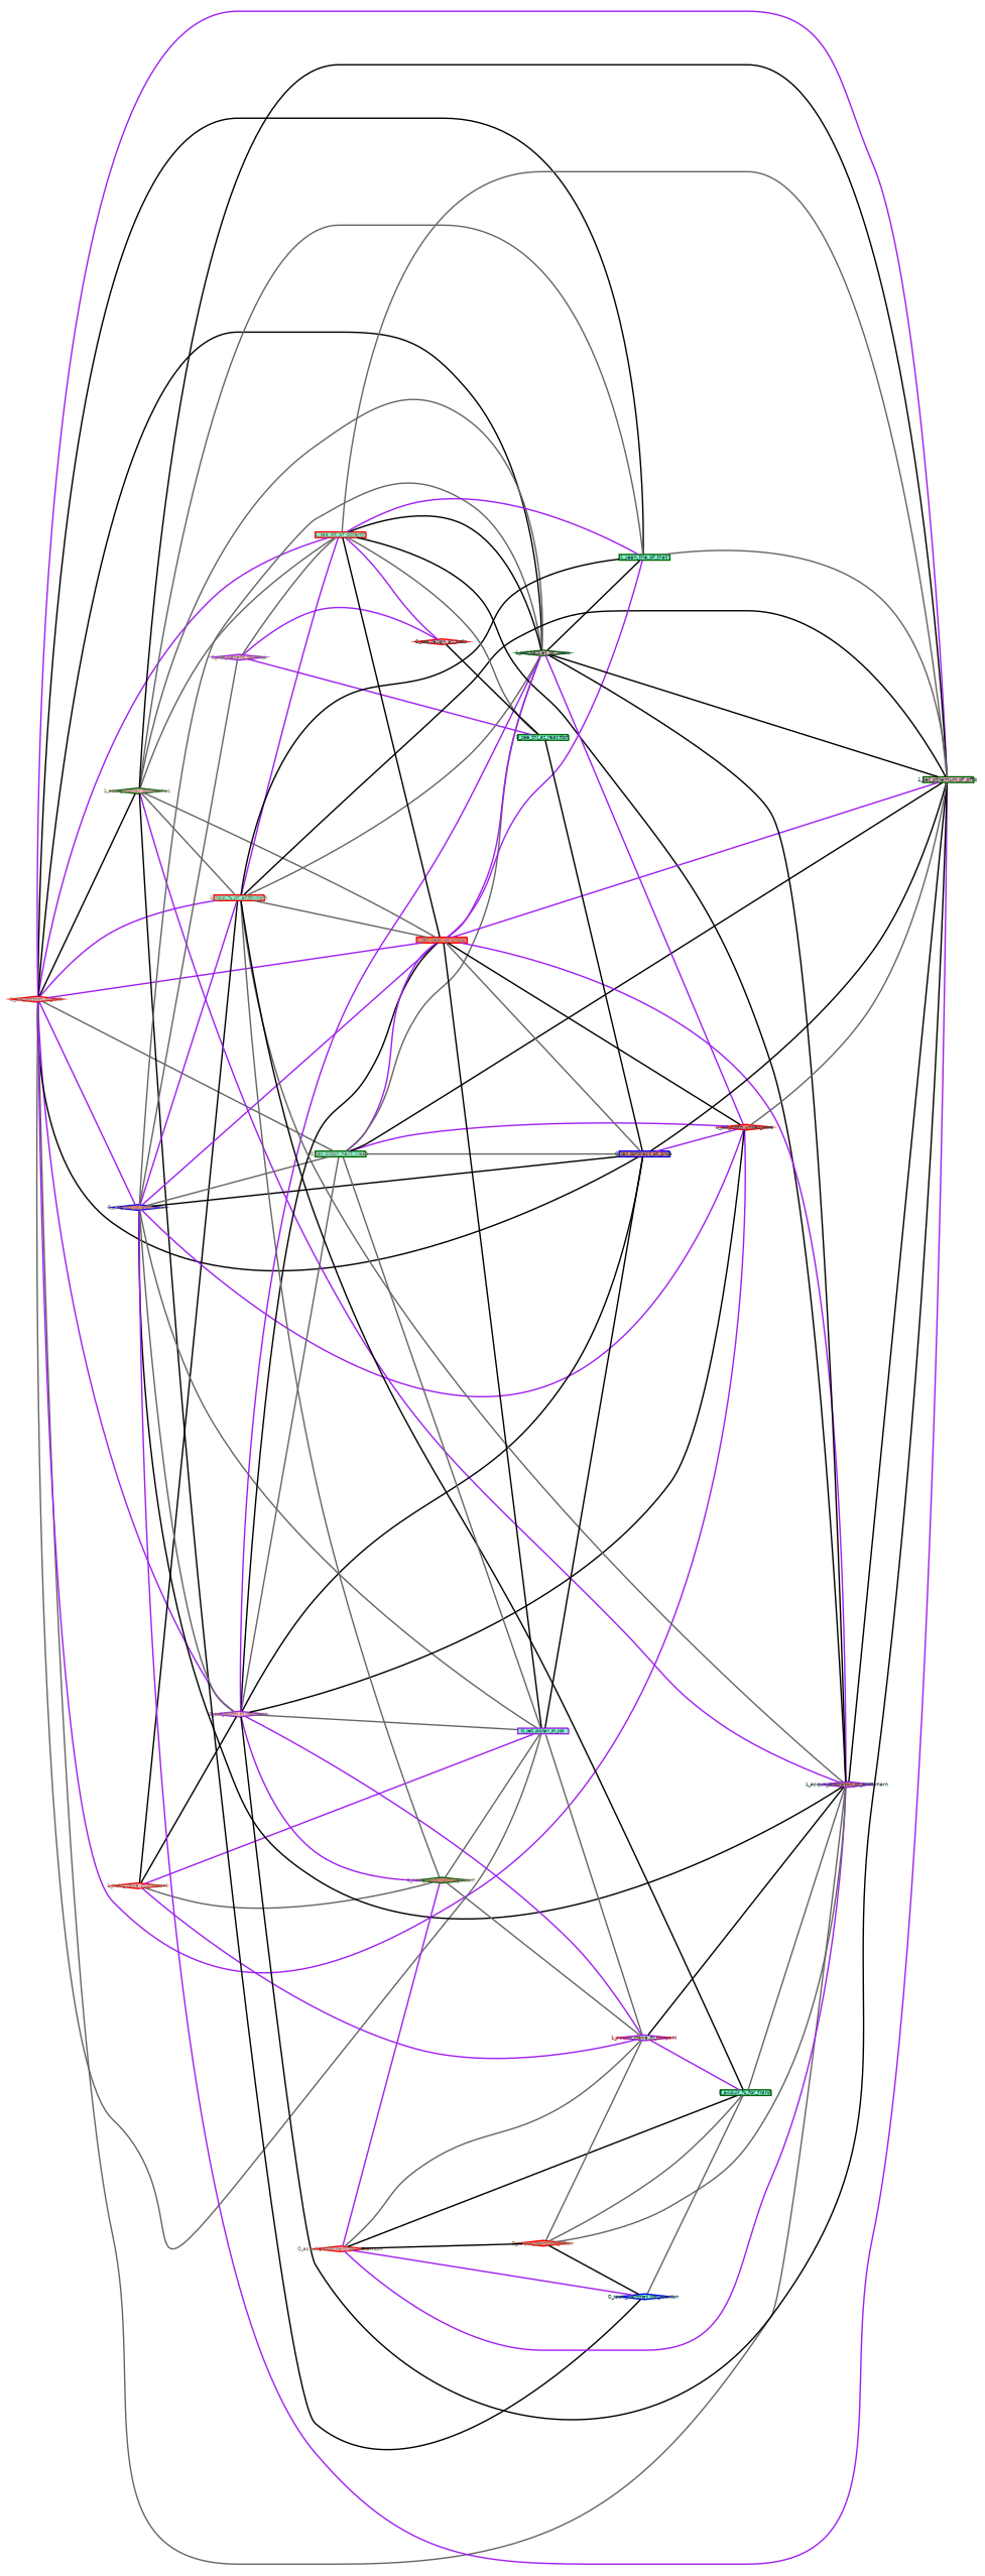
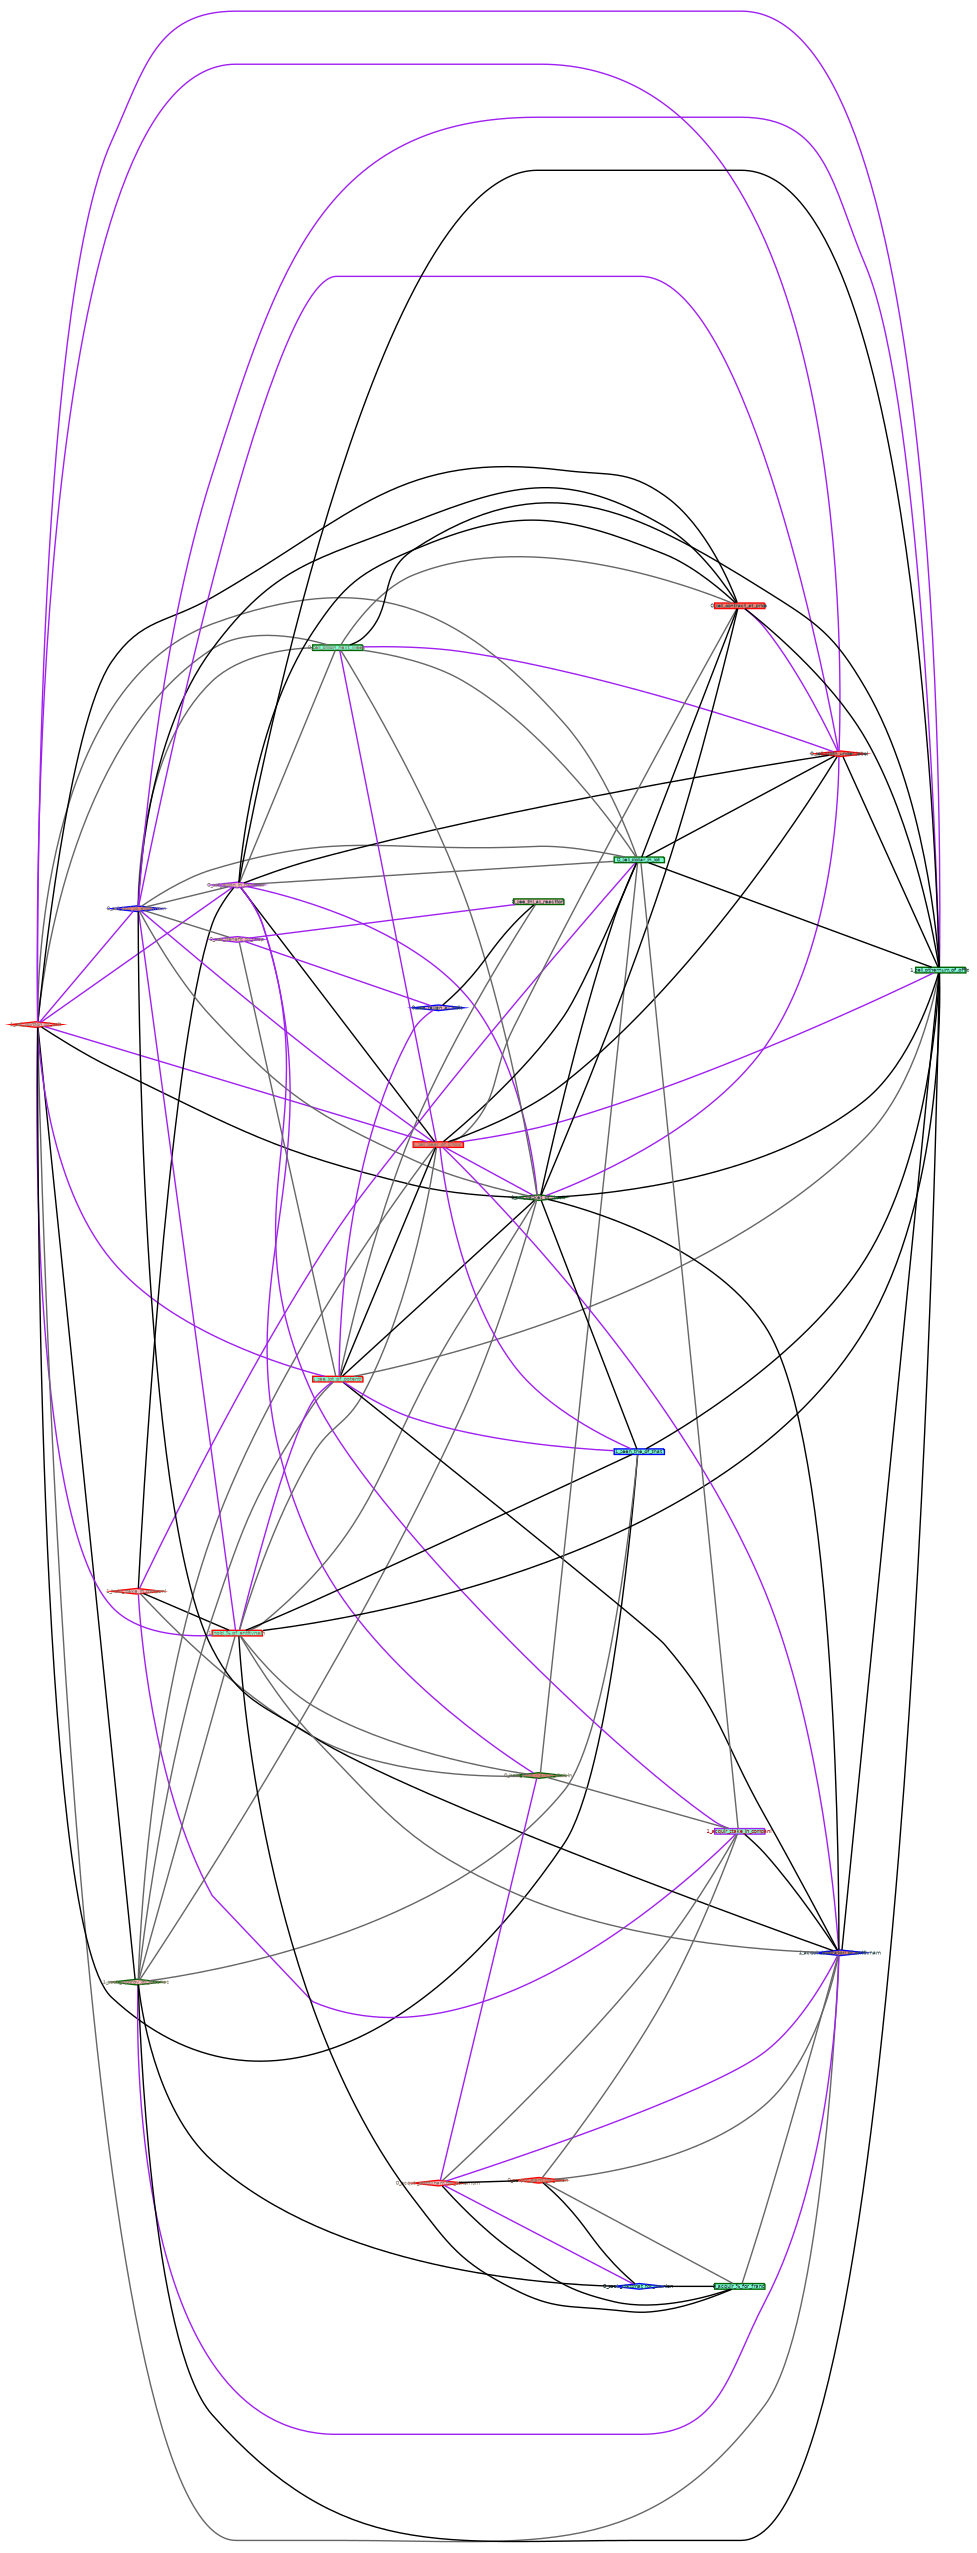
  graph {
    fontname=Lato
    rankdir=LR
    node [color=red fillcolor=lightpink fixedsize=true fontcolor="#8b7d6b" fontname=Lato fontsize=4 shape=diamond style=filled]
    edge [color=black fontname=Lato w=1]
    "1_sell_portion_of_unit " [height=.06 width=.5]
    "1_hold_stake_in_compani " [height=.06 width=.5]
    "1_seek_approv_of_purchas " [color=darkgreen height=.06 width=.5]
    "0_sell_busi_to_entitynam " [color=blue fillcolor=salmon height=.06 width=.5]
    "0_sell_billion_in_hardwar " [color=purple height=.06 width=.5]
    "0_acquir_entitynam_for_othernum " [height=.06 width=.5]
    "0_acquir_giant_for_billion " [fillcolor=salmon height=.06 width=.5]
    "0_see_benefit_to_drop " [color=purple height=.06 width=.5]
    "1_hold_%_of_entitynam " [fillcolor=aquamarine height=.06 shape=note width=.5]
    "1_see_lot_of_potenti " [fillcolor=aquamarine height=.06 shape=note width=.5]
    "0_hold_entitynam_in_disdain " [color=darkgreen fillcolor=salmon height=.06 width=.5]
    "0_sell_billion_next_week " [color=darkgreen fillcolor=aquamarine height=.06 shape=note width=.5]
    "1_sell_beer_of_choic " [fillcolor=salmon height=.06 shape=note width=.5]
-   "1_acquir_stake_in_compani " [color=purple fillcolor=aquamarine fontcolor="#b22222" height=.06 width=.5]
+   "1_acquir_stake_in_compani " [color=purple fillcolor=aquamarine fontcolor="#b22222" height=.06 shape=note width=.5]
    "1_sell_basket_of_stock " [color=darkgreen fontcolor="#2f4f4f" height=.06 width=.5]
-   "0_sell_dollar_in_lot " [color=purple fillcolor=aquamarine fontcolor="#2f4f4f" height=.06 shape=note width=.5]
-   "0_sell_contract_at_price " [color=blue fillcolor=salmon fontcolor="#2f4f4f" height=.06 shape=note width=.5]
-   "1_acquir_laboratori_of_entitynam " [color=purple fillcolor=salmon fontcolor="#2f4f4f" height=.06 width=.5]
+   "0_sell_dollar_in_lot " [color=darkgreen fillcolor=aquamarine fontcolor="#2f4f4f" height=.06 shape=note width=.5]
+   "0_sell_contract_at_price " [fillcolor=salmon fontcolor="#2f4f4f" height=.06 shape=note width=.5]
+   "1_acquir_laboratori_of_entitynam " [color=blue fillcolor=salmon fontcolor="#2f4f4f" height=.06 width=.5]
    "0_sell_cloth_under_label " [fillcolor=salmon fontcolor="#2f4f4f" height=.06 width=.5]
-   "1_seen_the_of_that " [color=darkgreen fillcolor=aquamarine fontcolor="#2f4f4f" height=.06 shape=note width=.5]
-   "1_sell_othernum_of_offic " [color=darkgreen fontcolor="#2f4f4f" height=.06 shape=note width=.5]
+   "1_seen_the_of_that " [color=blue fillcolor=aquamarine fontcolor="#2f4f4f" height=.06 shape=note width=.5]
+   "1_sell_othernum_of_offic " [color=darkgreen fillcolor=aquamarine fontcolor="#2f4f4f" height=.06 shape=note width=.5]
    "0_seek_classmat_for_reunion " [color=blue fillcolor=aquamarine fontcolor="#2f4f4f" height=.06 width=.5]
    "0_acquir_%_for_franc " [color=darkgreen fillcolor=aquamarine fontcolor="#2f4f4f" height=.06 shape=note width=.5]
-   "0_see_resign_as_indic " [fontcolor="#2f4f4f" height=.06 width=.5]
-   "0_see_thi_as_reaction " [color=darkgreen fillcolor=aquamarine fontcolor="#2f4f4f" height=.06 shape=note width=.5]
+   "0_see_resign_as_indic " [color=blue fontcolor="#2f4f4f" height=.06 width=.5]
+   "0_see_thi_as_reaction " [color=darkgreen fontcolor="#2f4f4f" height=.06 shape=note width=.5]
    subgraph sub_1 {
      "1_sell_portion_of_unit "
      "1_hold_stake_in_compani "
      "1_seek_approv_of_purchas "
      "0_sell_busi_to_entitynam "
      "0_sell_billion_in_hardwar "
      "0_acquir_entitynam_for_othernum "
      "0_acquir_giant_for_billion "
      "0_see_benefit_to_drop "
      "1_hold_%_of_entitynam "
      "1_see_lot_of_potenti "
      "0_hold_entitynam_in_disdain "
      "0_sell_billion_next_week "
      "1_sell_beer_of_choic "
    }
    subgraph sub_2 {
      "1_acquir_stake_in_compani "
    }
    "1_sell_portion_of_unit " -- "1_seek_approv_of_purchas "
    "1_sell_portion_of_unit " -- "0_sell_busi_to_entitynam " [color=purple]
    "1_sell_portion_of_unit " -- "0_sell_billion_in_hardwar " [color=purple]
    "1_sell_portion_of_unit " -- "1_hold_%_of_entitynam " [color=purple]
    "1_sell_portion_of_unit " -- "1_see_lot_of_potenti " [color=purple]
    "1_sell_portion_of_unit " -- "0_sell_billion_next_week " [color=gray40]
    "1_sell_portion_of_unit " -- "1_sell_beer_of_choic " [color=purple w=2]
    "1_sell_portion_of_unit " -- "1_sell_basket_of_stock " [w=2]
    "1_sell_portion_of_unit " -- "0_sell_dollar_in_lot " [color=gray40]
    "1_sell_portion_of_unit " -- "0_sell_contract_at_price "
    "1_sell_portion_of_unit " -- "1_acquir_laboratori_of_entitynam " [color=gray40]
    "1_sell_portion_of_unit " -- "0_sell_cloth_under_label " [color=purple]
    "1_sell_portion_of_unit " -- "1_seen_the_of_that "
    "1_sell_portion_of_unit " -- "1_sell_othernum_of_offic " [color=purple w=2]
    "1_hold_stake_in_compani " -- "0_sell_billion_in_hardwar "
    "1_hold_stake_in_compani " -- "1_hold_%_of_entitynam "
    "1_hold_stake_in_compani " -- "0_hold_entitynam_in_disdain " [color=gray40 w=2]
    "1_hold_stake_in_compani " -- "1_acquir_stake_in_compani " [color=purple w=3]
    "1_hold_stake_in_compani " -- "0_sell_dollar_in_lot " [color=purple]
    "1_seek_approv_of_purchas " -- "1_hold_%_of_entitynam " [color=gray40]
    "1_seek_approv_of_purchas " -- "1_see_lot_of_potenti " [color=gray40]
    "1_seek_approv_of_purchas " -- "1_sell_beer_of_choic " [color=gray40]
    "1_seek_approv_of_purchas " -- "1_sell_basket_of_stock " [color=gray40]
    "1_seek_approv_of_purchas " -- "1_acquir_laboratori_of_entitynam " [color=purple]
    "1_seek_approv_of_purchas " -- "1_seen_the_of_that " [color=gray40]
    "1_seek_approv_of_purchas " -- "1_sell_othernum_of_offic "
    "1_seek_approv_of_purchas " -- "0_seek_classmat_for_reunion "
    "0_sell_busi_to_entitynam " -- "0_sell_billion_in_hardwar " [color=gray40]
    "0_sell_busi_to_entitynam " -- "0_see_benefit_to_drop " [color=gray40]
    "0_sell_busi_to_entitynam " -- "1_hold_%_of_entitynam " [color=purple]
    "0_sell_busi_to_entitynam " -- "0_sell_billion_next_week " [color=gray40]
    "0_sell_busi_to_entitynam " -- "1_sell_beer_of_choic " [color=purple]
    "0_sell_busi_to_entitynam " -- "1_sell_basket_of_stock " [color=gray40]
    "0_sell_busi_to_entitynam " -- "0_sell_dollar_in_lot " [color=gray40]
    "0_sell_busi_to_entitynam " -- "0_sell_contract_at_price "
    "0_sell_busi_to_entitynam " -- "1_acquir_laboratori_of_entitynam "
    "0_sell_busi_to_entitynam " -- "0_sell_cloth_under_label " [color=purple]
    "0_sell_busi_to_entitynam " -- "1_sell_othernum_of_offic " [color=purple]
    "0_sell_billion_in_hardwar " -- "0_hold_entitynam_in_disdain " [color=purple]
    "0_sell_billion_in_hardwar " -- "0_sell_billion_next_week " [color=gray40 w=2]
    "0_sell_billion_in_hardwar " -- "1_sell_beer_of_choic "
    "0_sell_billion_in_hardwar " -- "1_acquir_stake_in_compani " [color=purple]
    "0_sell_billion_in_hardwar " -- "1_sell_basket_of_stock " [color=purple]
    "0_sell_billion_in_hardwar " -- "0_sell_dollar_in_lot " [color=gray40 w=2]
    "0_sell_billion_in_hardwar " -- "0_sell_contract_at_price "
    "0_sell_billion_in_hardwar " -- "0_sell_cloth_under_label "
    "0_sell_billion_in_hardwar " -- "1_sell_othernum_of_offic "
    "0_acquir_entitynam_for_othernum " -- "0_acquir_giant_for_billion " [w=2]
    "0_acquir_entitynam_for_othernum " -- "0_hold_entitynam_in_disdain " [color=purple]
    "0_acquir_entitynam_for_othernum " -- "1_acquir_stake_in_compani " [color=gray40]
    "0_acquir_entitynam_for_othernum " -- "1_acquir_laboratori_of_entitynam " [color=purple]
    "0_acquir_entitynam_for_othernum " -- "0_seek_classmat_for_reunion " [color=purple]
    "0_acquir_entitynam_for_othernum " -- "0_acquir_%_for_franc " [w=2]
    "0_acquir_giant_for_billion " -- "1_acquir_stake_in_compani " [color=gray40]
    "0_acquir_giant_for_billion " -- "1_acquir_laboratori_of_entitynam " [color=gray40]
    "0_acquir_giant_for_billion " -- "0_seek_classmat_for_reunion "
    "0_acquir_giant_for_billion " -- "0_acquir_%_for_franc " [color=gray40 w=2]
    "0_see_benefit_to_drop " -- "1_see_lot_of_potenti " [color=gray40]
    "0_see_benefit_to_drop " -- "0_see_resign_as_indic " [color=purple]
    "0_see_benefit_to_drop " -- "0_see_thi_as_reaction " [color=purple]
    "1_hold_%_of_entitynam " -- "1_see_lot_of_potenti " [color=purple]
    "1_hold_%_of_entitynam " -- "0_hold_entitynam_in_disdain " [color=gray40]
    "1_hold_%_of_entitynam " -- "1_sell_beer_of_choic " [color=gray40]
    "1_hold_%_of_entitynam " -- "1_sell_basket_of_stock " [color=gray40]
    "1_hold_%_of_entitynam " -- "1_acquir_laboratori_of_entitynam " [color=gray40 w=2]
    "1_hold_%_of_entitynam " -- "1_seen_the_of_that "
    "1_hold_%_of_entitynam " -- "1_sell_othernum_of_offic "
    "1_hold_%_of_entitynam " -- "0_acquir_%_for_franc "
    "1_see_lot_of_potenti " -- "1_sell_beer_of_choic "
    "1_see_lot_of_potenti " -- "1_sell_basket_of_stock "
    "1_see_lot_of_potenti " -- "1_acquir_laboratori_of_entitynam "
    "1_see_lot_of_potenti " -- "1_seen_the_of_that " [color=purple]
    "1_see_lot_of_potenti " -- "1_sell_othernum_of_offic " [color=gray40]
    "1_see_lot_of_potenti " -- "0_see_resign_as_indic " [color=purple]
    "1_see_lot_of_potenti " -- "0_see_thi_as_reaction " [color=gray40]
    "0_hold_entitynam_in_disdain " -- "1_acquir_stake_in_compani " [color=gray40]
    "0_hold_entitynam_in_disdain " -- "0_sell_dollar_in_lot " [color=gray40]
    "0_sell_billion_next_week " -- "1_sell_beer_of_choic " [color=purple]
    "0_sell_billion_next_week " -- "1_sell_basket_of_stock " [color=gray40]
    "0_sell_billion_next_week " -- "0_sell_dollar_in_lot " [color=gray40]
    "0_sell_billion_next_week " -- "0_sell_contract_at_price " [color=gray40]
    "0_sell_billion_next_week " -- "0_sell_cloth_under_label " [color=purple]
    "0_sell_billion_next_week " -- "1_sell_othernum_of_offic "
    "1_sell_beer_of_choic " -- "1_sell_basket_of_stock " [color=purple w=2]
    "1_sell_beer_of_choic " -- "0_sell_dollar_in_lot "
    "1_sell_beer_of_choic " -- "0_sell_contract_at_price " [color=gray40]
    "1_sell_beer_of_choic " -- "1_acquir_laboratori_of_entitynam " [color=purple]
    "1_sell_beer_of_choic " -- "0_sell_cloth_under_label "
    "1_sell_beer_of_choic " -- "1_seen_the_of_that " [color=purple]
    "1_sell_beer_of_choic " -- "1_sell_othernum_of_offic " [color=purple w=2]
    "1_acquir_stake_in_compani " -- "1_acquir_laboratori_of_entitynam "
-   "1_acquir_stake_in_compani " -- "0_acquir_%_for_franc " [color=purple]
-   "0_see_thi_as_reaction " -- "0_sell_contract_at_price "
+   "1_sell_basket_of_stock " -- "0_sell_dollar_in_lot "
+   "1_sell_basket_of_stock " -- "0_sell_contract_at_price "
    "1_sell_basket_of_stock " -- "1_acquir_laboratori_of_entitynam "
    "1_sell_basket_of_stock " -- "0_sell_cloth_under_label " [color=purple]
    "1_sell_basket_of_stock " -- "1_seen_the_of_that "
    "1_sell_basket_of_stock " -- "1_sell_othernum_of_offic " [w=2]
    "0_sell_dollar_in_lot " -- "1_acquir_stake_in_compani " [color=gray40]
    "0_sell_dollar_in_lot " -- "0_sell_contract_at_price "
+   "0_sell_dollar_in_lot " -- "0_sell_cloth_under_label "
+   "0_sell_dollar_in_lot " -- "1_sell_othernum_of_offic "
    "0_sell_contract_at_price " -- "0_sell_cloth_under_label " [color=purple]
    "0_sell_contract_at_price " -- "1_sell_othernum_of_offic "
    "1_acquir_laboratori_of_entitynam " -- "1_sell_othernum_of_offic "
-   "0_sell_cloth_under_label " -- "1_sell_othernum_of_offic " [color=gray40]
-   "1_seen_the_of_that " -- "1_sell_othernum_of_offic " [color=gray40]
-   "0_seek_classmat_for_reunion " -- "0_acquir_%_for_franc " [color=gray40]
+   "0_sell_cloth_under_label " -- "1_sell_othernum_of_offic "
+   "1_seen_the_of_that " -- "1_sell_othernum_of_offic "
+   "0_seek_classmat_for_reunion " -- "0_acquir_%_for_franc "
    "0_acquir_%_for_franc " -- "1_acquir_laboratori_of_entitynam " [color=gray40]
    "0_see_resign_as_indic " -- "0_see_thi_as_reaction " [w=2]
  }
